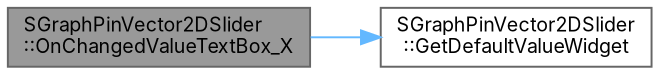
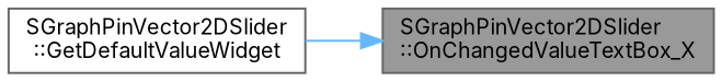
  digraph {
    rankdir=RL
    fontname=Inter
    node [fontname=Inter fontsize=10 shape=box style=filled]
    n1 [color=gray40 fillcolor=grey60 fontcolor=black height=0.2 label="SGraphPinVector2DSlider\l::OnChangedValueTextBox_X" width=0.4]
    n2 [color=grey40 fillcolor=white height=0.2 label="SGraphPinVector2DSlider\l::GetDefaultValueWidget" width=0.4]
-   n2 -> n1 [color=steelblue1 dir=back fontname=Inter fontsize=10 labelfontname=Helvetica labelfontsize=10 style=solid]
+   n1 -> n2 [color=steelblue1 dir=back fontname=Inter fontsize=10 labelfontname=Helvetica labelfontsize=10 style=solid]
  }
